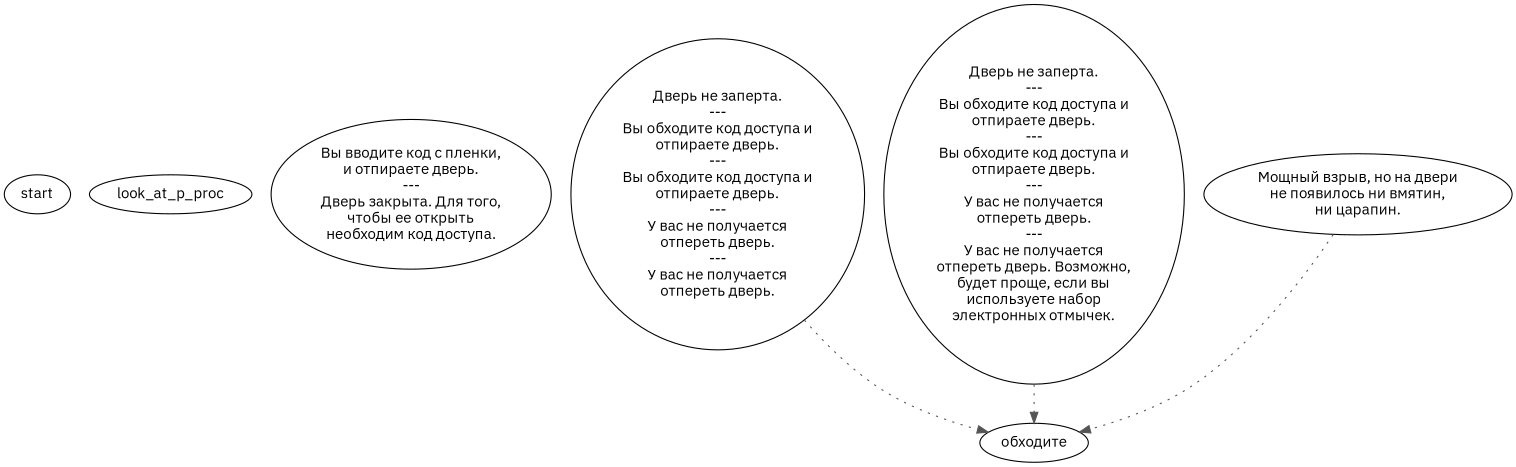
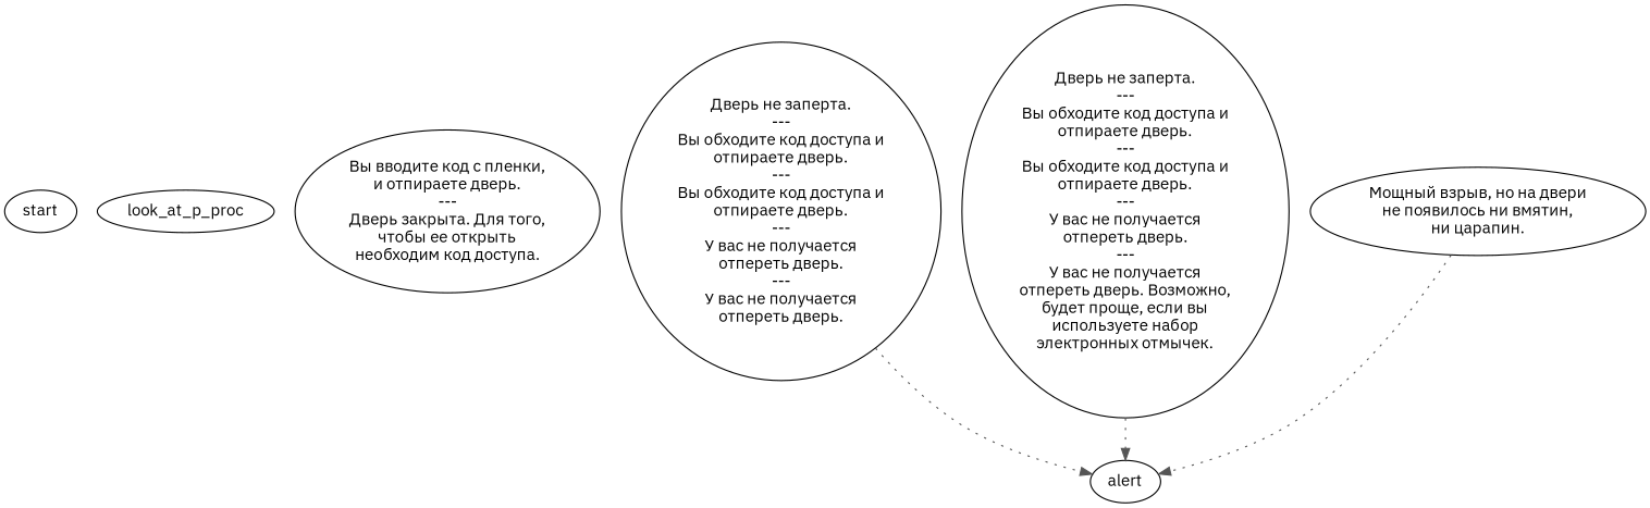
  digraph {
    fontname="IBM Plex Sans"
    node [color="#000000" fillcolor="#FFFFFF" style=filled fontname="IBM Plex Sans"]
    edge [color="#555555" style=dotted fontname="IBM Plex Sans"]
    start
    look_at_p_proc
    n3 [label="Вы вводите код с пленки,\nи отпираете дверь.\n---\nДверь закрыта. Для того,\nчтобы ее открыть\nнеобходим код доступа."]
    n4 [label="Дверь не заперта.\n---\nВы обходите код доступа и\nотпираете дверь.\n---\nВы обходите код доступа и\nотпираете дверь.\n---\nУ вас не получается\nотпереть дверь.\n---\nУ вас не получается\nотпереть дверь."]
-   alert [label="обходите"]
+   alert
    n6 [label="Дверь не заперта.\n---\nВы обходите код доступа и\nотпираете дверь.\n---\nВы обходите код доступа и\nотпираете дверь.\n---\nУ вас не получается\nотпереть дверь.\n---\nУ вас не получается\nотпереть дверь. Возможно,\nбудет проще, если вы\nиспользуете набор\nэлектронных отмычек."]
    n7 [label="Мощный взрыв, но на двери\nне появилось ни вмятин,\nни царапин."]
    n4 -> alert
    n6 -> alert
    n7 -> alert
  }
